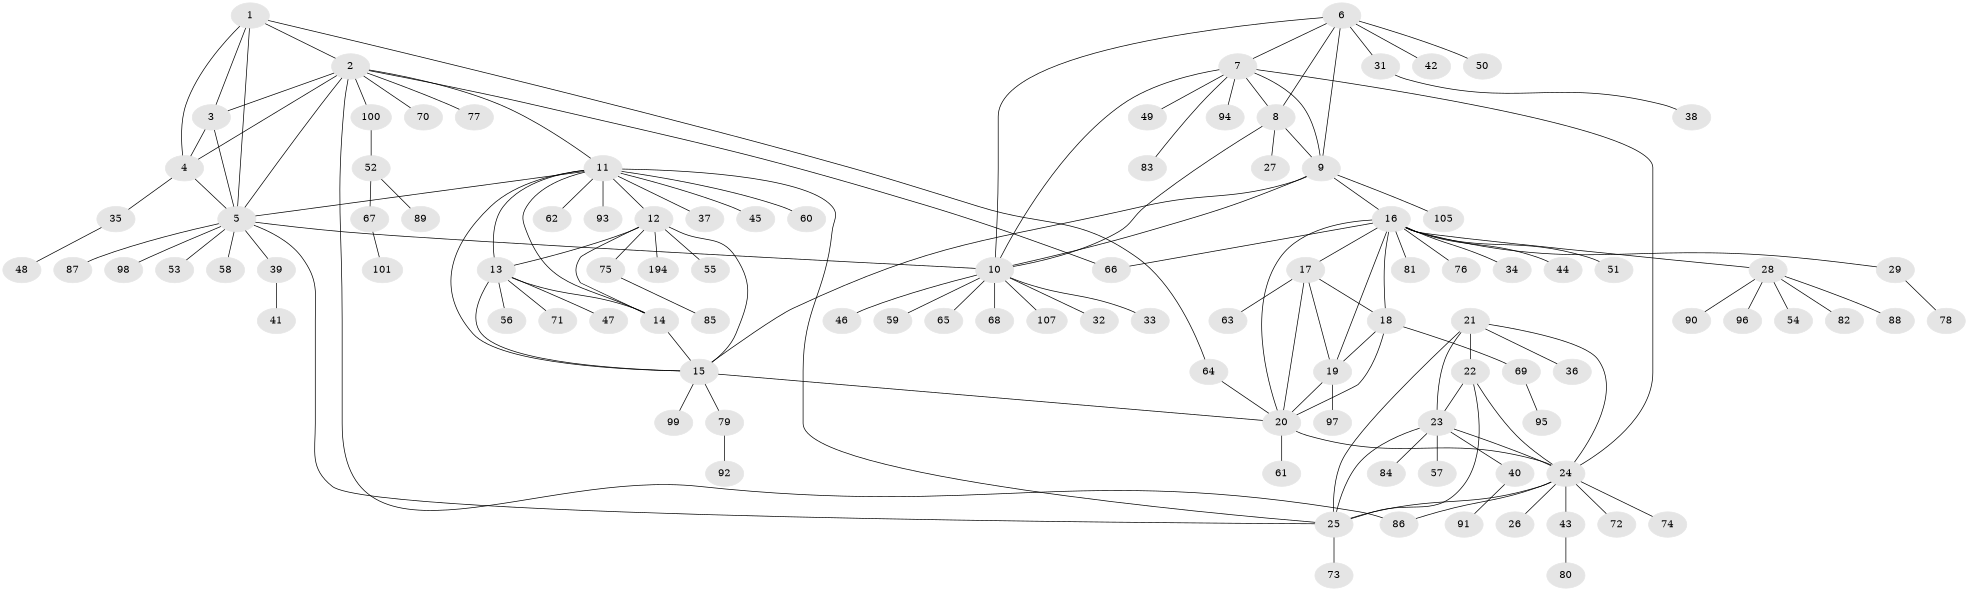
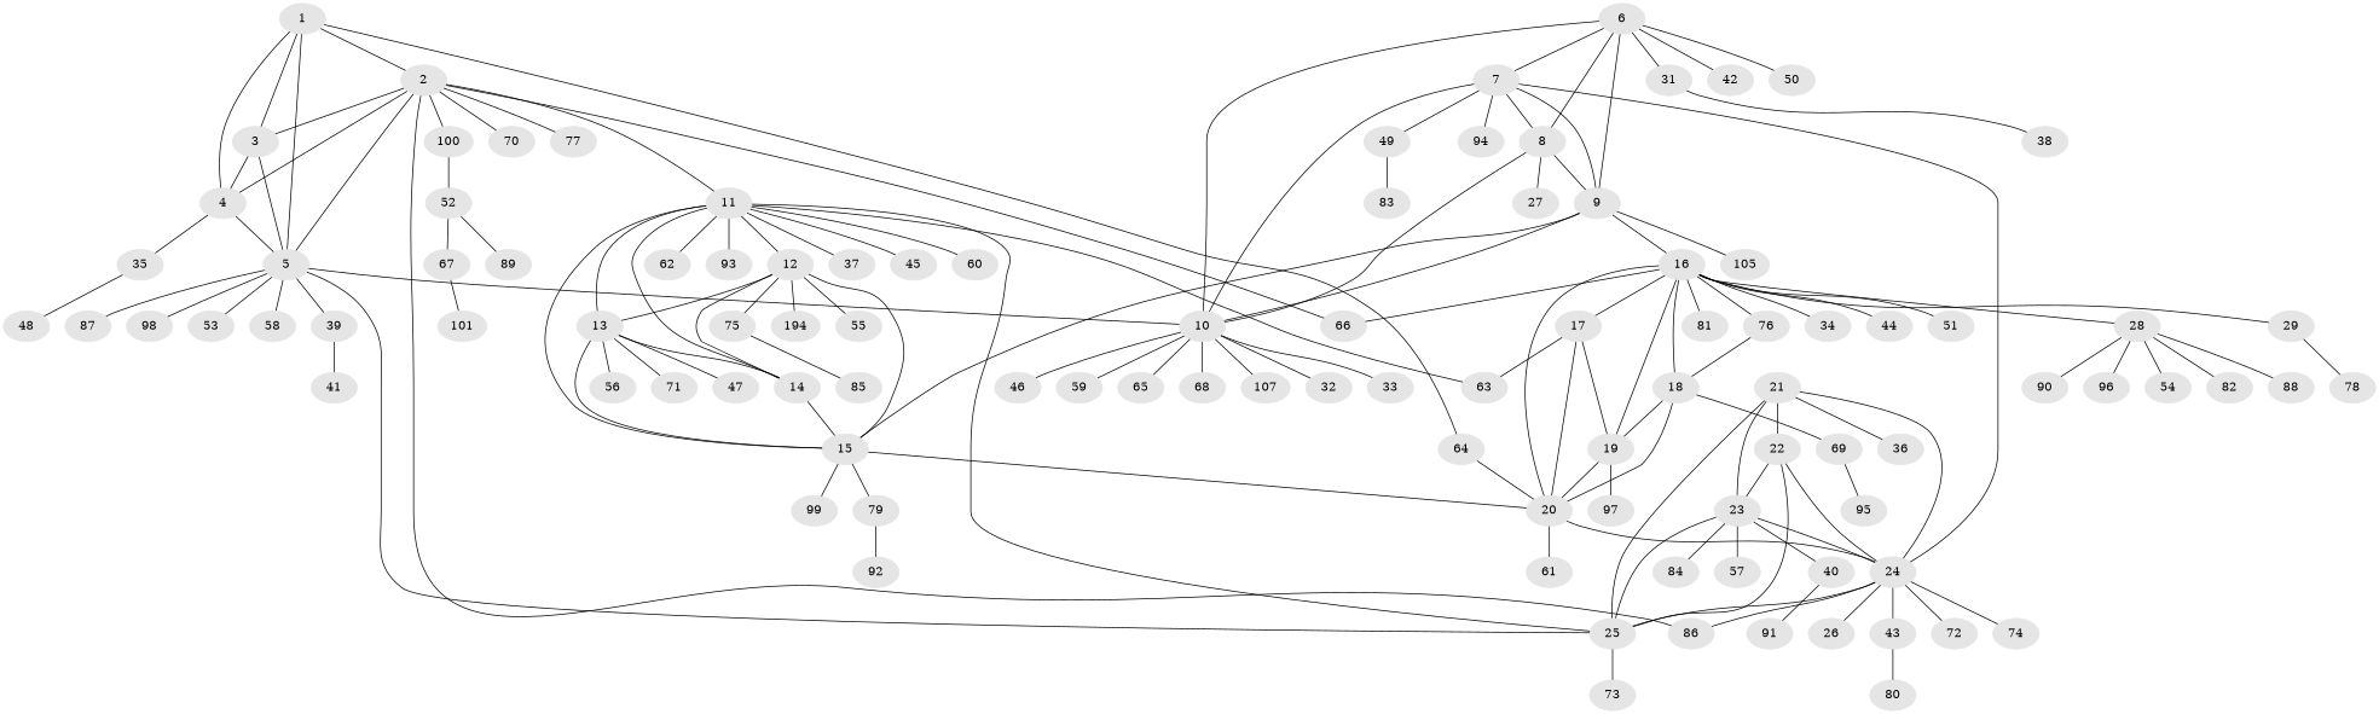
  graph {
    node [color=gray90 style=filled]
    1
    2
    3
    4
    5
    64
    11
    66
    70
    77
    86
    100
    35
    10
    25
    39
    53
    58
    87
    98
    20
    15
    12
    13
    14
    37
    45
    60
    62
    63
    93
    24
    61
    52
    67
    89
    48
    32
    33
    46
    59
    65
    68
    n44 [label=107]
    73
    41
    6
    7
    8
    9
    31
    42
    50
    49
    83
    94
    27
    16
    n59 [label=105]
    38
    26
    43
    72
    74
    79
    99
    17
    18
    19
    28
    29
    34
    44
    51
    76
    81
    55
    75
    n79 [label=194]
    47
    56
    71
    85
    92
    69
    97
    54
    82
    88
    90
    96
    78
    95
    21
    22
    23
    36
    40
    57
    84
    91
    80
    101
    1 -- 2
    1 -- 3
    1 -- 4
    1 -- 5
    1 -- 64
    2 -- 3
    2 -- 4
    2 -- 5
    2 -- 11
    2 -- 66
    2 -- 70
    2 -- 77
    2 -- 86
    2 -- 100
    3 -- 4
    3 -- 5
    4 -- 5
    4 -- 35
    5 -- 10
    5 -- 25
    5 -- 39
    5 -- 53
    5 -- 58
    5 -- 87
    5 -- 98
    64 -- 20
    11 -- 25
    11 -- 15
    11 -- 12
    11 -- 13
    11 -- 14
    11 -- 37
    11 -- 45
    11 -- 60
    11 -- 62
-   11 -- 5
+   11 -- 63
    11 -- 93
    100 -- 52
    35 -- 48
    10 -- 32
    10 -- 33
    10 -- 46
    10 -- 59
    10 -- 65
    10 -- 68
    10 -- n44
    25 -- 73
    39 -- 41
    20 -- 24
    20 -- 61
    15 -- 20
    15 -- 79
    15 -- 99
    12 -- 15
    12 -- 13
    12 -- 14
    12 -- 55
    12 -- 75
    12 -- n79
    13 -- 15
    13 -- 14
    13 -- 47
    13 -- 56
    13 -- 71
    14 -- 15
    24 -- 86
    24 -- 25
    24 -- 26
    24 -- 43
    24 -- 72
    24 -- 74
    52 -- 67
    52 -- 89
    67 -- 101
    6 -- 10
    6 -- 7
    6 -- 8
    6 -- 9
    6 -- 31
    6 -- 42
    6 -- 50
    7 -- 10
    7 -- 24
    7 -- 8
    7 -- 9
    7 -- 49
-   7 -- 83
+   49 -- 83
    7 -- 94
    8 -- 10
    8 -- 9
    8 -- 27
    9 -- 10
    9 -- 15
    9 -- 16
    9 -- n59
    31 -- 38
    16 -- 66
    16 -- 20
    16 -- 17
    16 -- 18
    16 -- 19
    16 -- 28
    16 -- 29
    16 -- 34
    16 -- 44
    16 -- 51
    16 -- 76
    16 -- 81
    43 -- 80
    79 -- 92
    17 -- 20
    17 -- 63
-   17 -- 18
+   76 -- 18
    17 -- 19
    18 -- 20
    18 -- 19
    18 -- 69
    19 -- 20
    19 -- 97
    28 -- 54
    28 -- 82
    28 -- 88
    28 -- 90
    28 -- 96
    29 -- 78
    75 -- 85
    69 -- 95
    21 -- 25
    21 -- 24
    21 -- 22
    21 -- 23
    21 -- 36
    22 -- 25
    22 -- 24
    22 -- 23
    23 -- 25
    23 -- 24
    23 -- 40
    23 -- 57
    23 -- 84
    40 -- 91
  }
